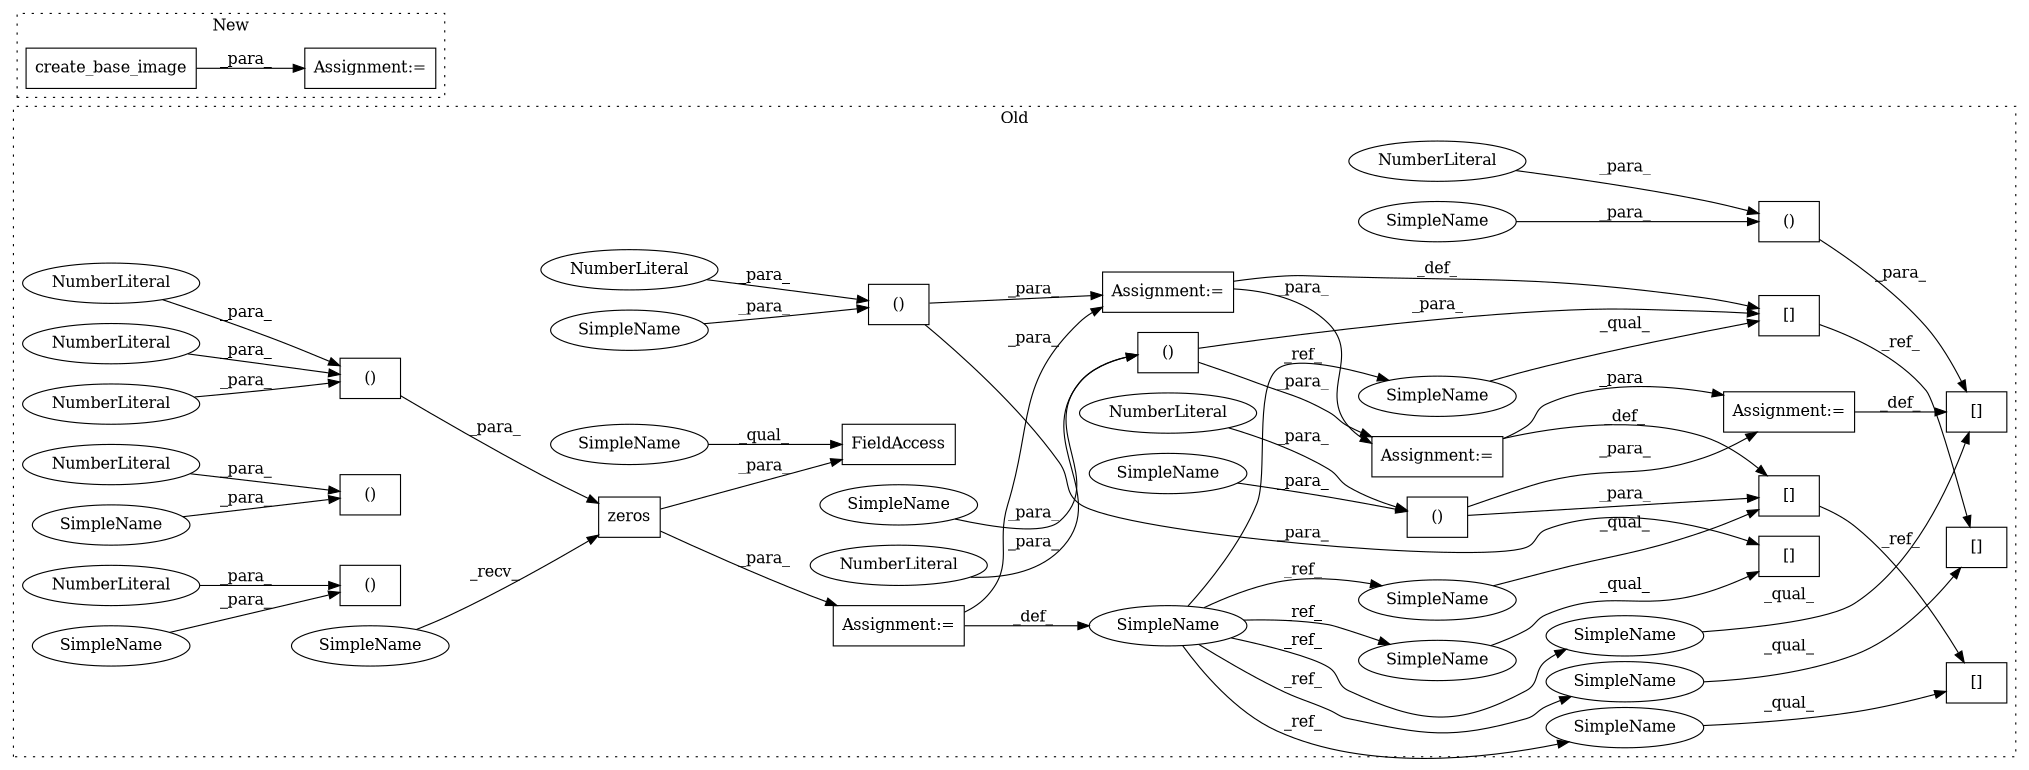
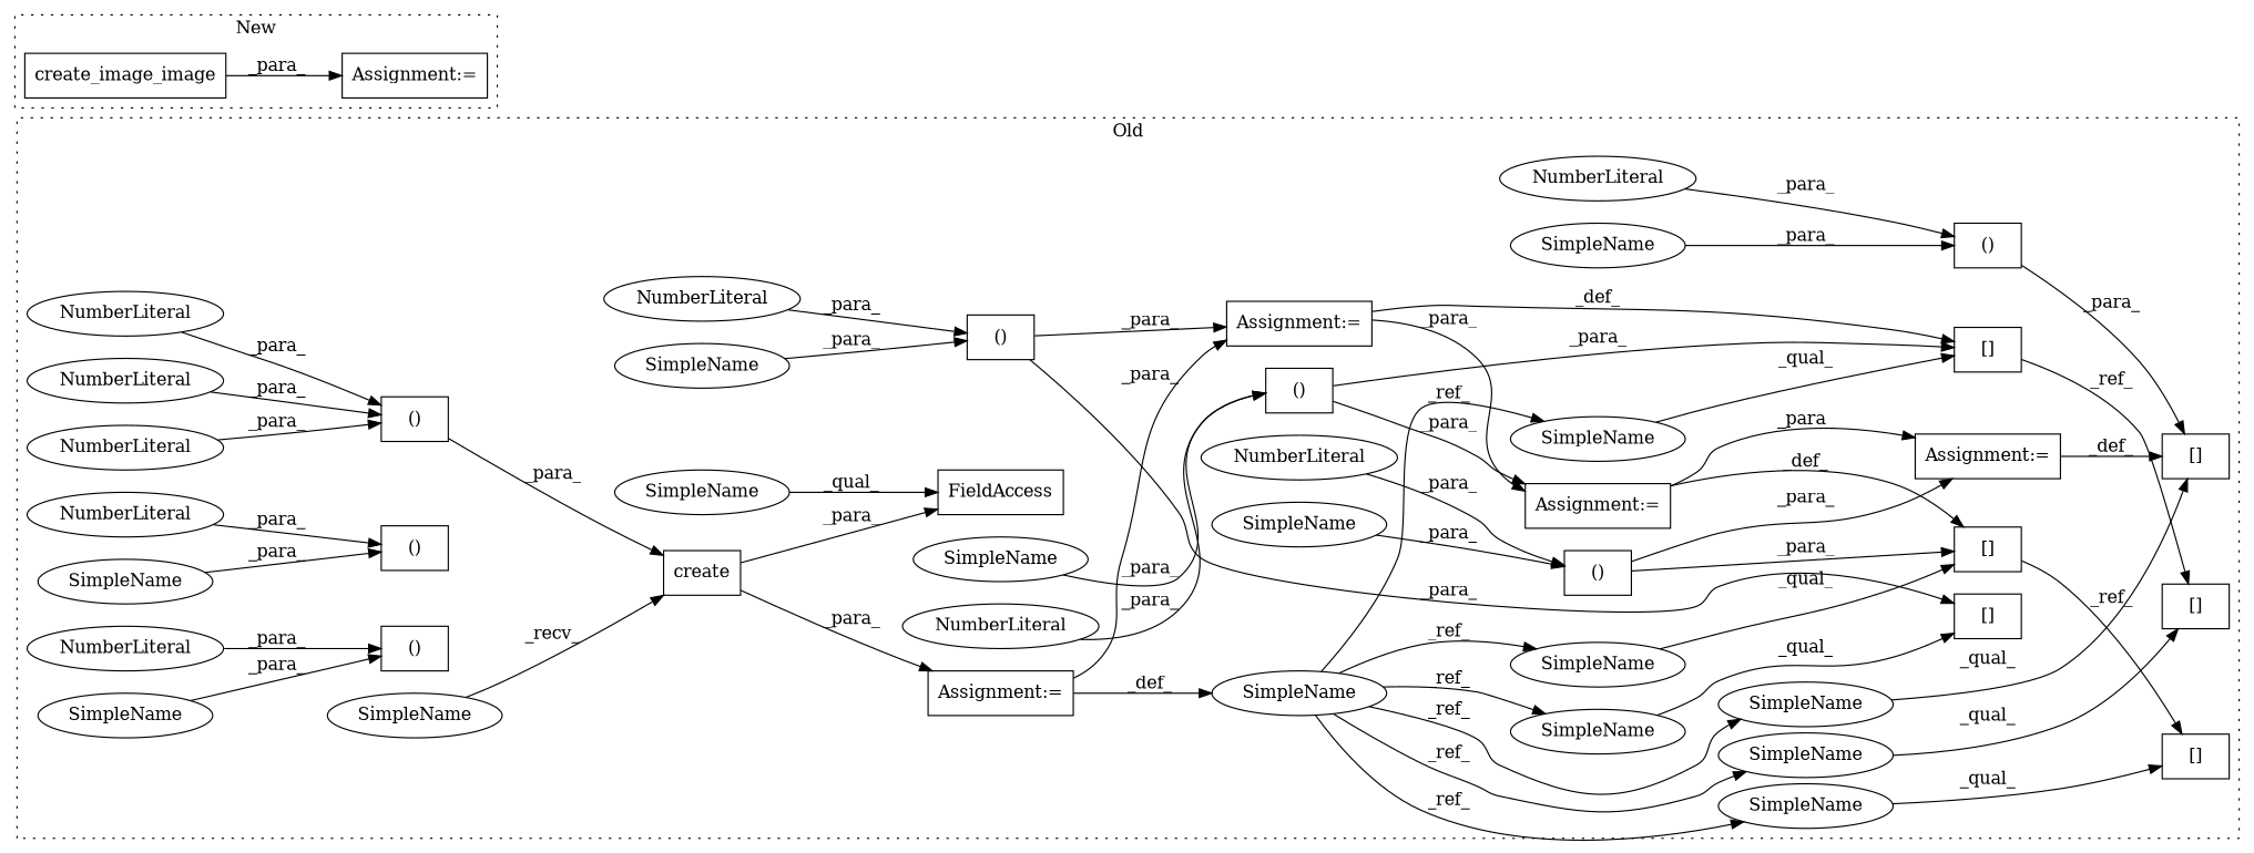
  digraph {
    rankdir=LR
    node [a=42 l=1 s=31605 shape=ellipse]
-   n1 [a=32 l="11,1" label=zeros s="31531,31584" shape=box]
+   n1 [a=32 l="11,1" label=create s="31531,31584" shape=box]
    n2 [a=106 l=29 label="()" s=31542 shape=box]
    n3 [a=2 l="14,2" label="[]" s="31691,31729" shape=box]
    n4 [a=106 l=24 label="()" shape=box]
    n5 [a=34 label=NumberLiteral s=31628]
    n6 [a=106 l=24 label="()" shape=box]
    n7 [a=2 l="14,2" label="[]" s="31591,31629" shape=box]
    n8 [a=106 l=24 label="()" s=31705 shape=box]
    n9 [a=2 l="14,2" label="[]" s="31591,31629" shape=box]
    n10 [a=106 l=24 label="()" s=31655 shape=box]
    n11 [a=2 l="14,2" label="[]" s="31641,31679" shape=box]
    n12 [a=34 label=NumberLiteral s=31628]
    n13 [a=34 label=NumberLiteral s=31678]
    n14 [a=34 label=NumberLiteral s=31556]
    n15 [a=34 label=NumberLiteral s=31728]
    n16 [a=34 label=NumberLiteral s=31542]
    n17 [a=2 l="14,2" label="[]" s="31641,31679" shape=box]
    n18 [a=34 label=NumberLiteral s=31570]
    n19 [a=2 l="14,2" label="[]" s="31691,31729" shape=box]
    n20 [a=22 l=11 label=FieldAccess s=31573 shape=box]
    n21 [a=106 l=24 label="()" s=31655 shape=box]
    n22 [a=34 label=NumberLiteral s=31678]
    n23 [a=106 l=24 label="()" s=31705 shape=box]
    n24 [a=34 label=NumberLiteral s=31728]
    n25 [l=8 label=SimpleName s=31516]
    n26 [a=7 l=2 label="Assignment:=" s=31731 shape=box]
    n27 [a=7 label="Assignment:=" s=31524 shape=box]
    n28 [a=7 l=2 label="Assignment:=" s=31631 shape=box]
    n29 [a=7 l=2 label="Assignment:=" s=31681 shape=box]
    n30 [l=10 label=SimpleName s=31705]
    n31 [l=10 label=SimpleName]
    n32 [l=10 label=SimpleName s=31655]
    n33 [l=10 label=SimpleName s=31705]
    n34 [l=10 label=SimpleName]
    n35 [l=10 label=SimpleName s=31655]
    n36 [l=5 label=SimpleName s=31573]
    n37 [l=5 label=SimpleName s=31525]
    n38 [l=8 label=SimpleName s=31591]
    n39 [l=8 label=SimpleName s=31641]
    n40 [l=8 label=SimpleName s=31691]
    n41 [l=8 label=SimpleName s=31591]
    n42 [l=8 label=SimpleName s=31641]
    n43 [l=8 label=SimpleName s=31691]
-   n44 [a=32 l=19 label=create_base_image s=34904 shape=box]
+   n44 [a=32 l=19 label=create_image_image s=34904 shape=box]
    n45 [a=7 label="Assignment:=" s=34898 shape=box]
    subgraph cluster_1 {
      label=Old
      style=dotted
      n1
      n2
      n3
      n4
      n5
      n6
      n7
      n8
      n9
      n10
      n11
      n12
      n13
      n14
      n15
      n16
      n17
      n18
      n19
      n20
      n21
      n22
      n23
      n24
      n25
      n26
      n27
      n28
      n29
      n30
      n31
      n32
      n33
      n34
      n35
      n36
      n37
      n38
      n39
      n40
      n41
      n42
      n43
    }
    subgraph cluster_2 {
      label=New
      style=dotted
      n44
      n45
    }
    n1 -> n20 [label=_para_]
    n1 -> n27 [label=_para_]
    n2 -> n1 [label=_para_]
    n4 -> n7 [label=_para_]
    n4 -> n29 [label=_para_]
    n5 -> n4 [label=_para_]
    n6 -> n9 [label=_para_]
    n6 -> n28 [label=_para_]
    n7 -> n11 [label=_ref_]
    n8 -> n3 [label=_para_]
    n10 -> n17 [label=_para_]
    n10 -> n26 [label=_para_]
    n12 -> n6 [label=_para_]
    n13 -> n10 [label=_para_]
    n14 -> n2 [label=_para_]
    n15 -> n8 [label=_para_]
    n16 -> n2 [label=_para_]
    n17 -> n19 [label=_ref_]
    n18 -> n2 [label=_para_]
    n22 -> n21 [label=_para_]
    n24 -> n23 [label=_para_]
    n25 -> n38 [label=_ref_]
    n25 -> n39 [label=_ref_]
    n25 -> n40 [label=_ref_]
    n25 -> n41 [label=_ref_]
    n25 -> n42 [label=_ref_]
    n25 -> n43 [label=_ref_]
    n26 -> n3 [label=_def_]
    n27 -> n25 [label=_def_]
    n27 -> n28 [label=_para_]
    n28 -> n7 [label=_def_]
    n28 -> n29 [label=_para_]
    n29 -> n17 [label=_def_]
    n29 -> n26 [label=_para_]
    n30 -> n23 [label=_para_]
    n31 -> n6 [label=_para_]
    n32 -> n10 [label=_para_]
    n33 -> n8 [label=_para_]
    n34 -> n4 [label=_para_]
    n35 -> n21 [label=_para_]
    n36 -> n20 [label=_qual_]
    n37 -> n1 [label=_recv_]
    n38 -> n7 [label=_qual_]
    n39 -> n17 [label=_qual_]
    n40 -> n19 [label=_qual_]
    n41 -> n9 [label=_qual_]
    n42 -> n11 [label=_qual_]
    n43 -> n3 [label=_qual_]
    n44 -> n45 [label=_para_]
  }
